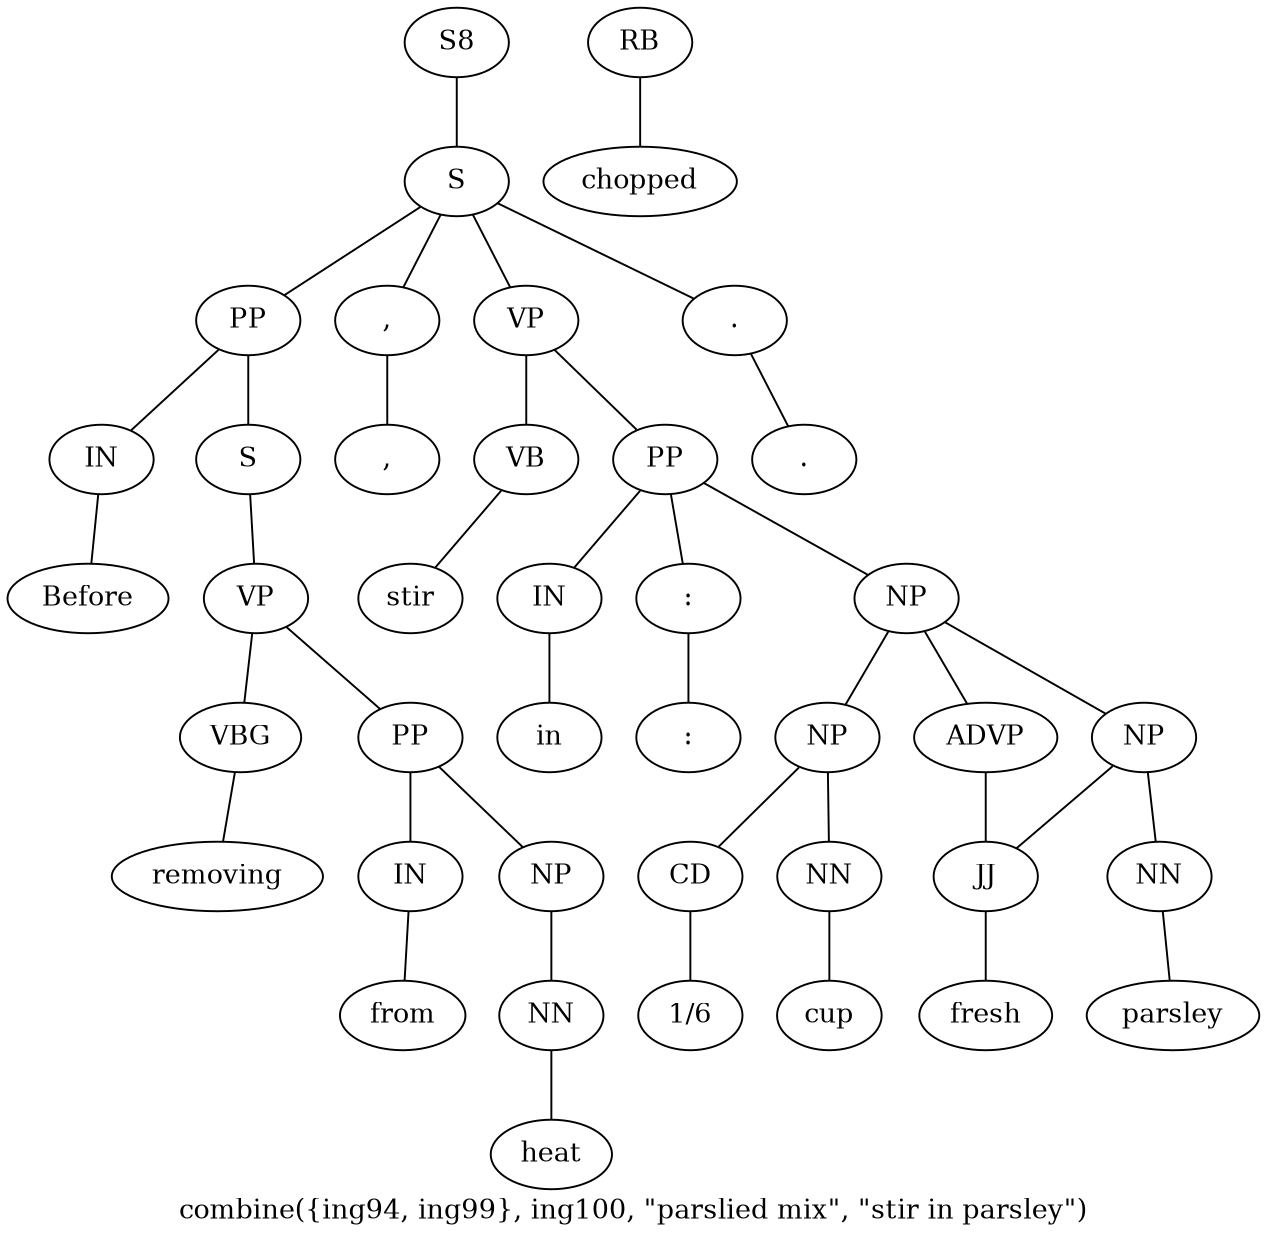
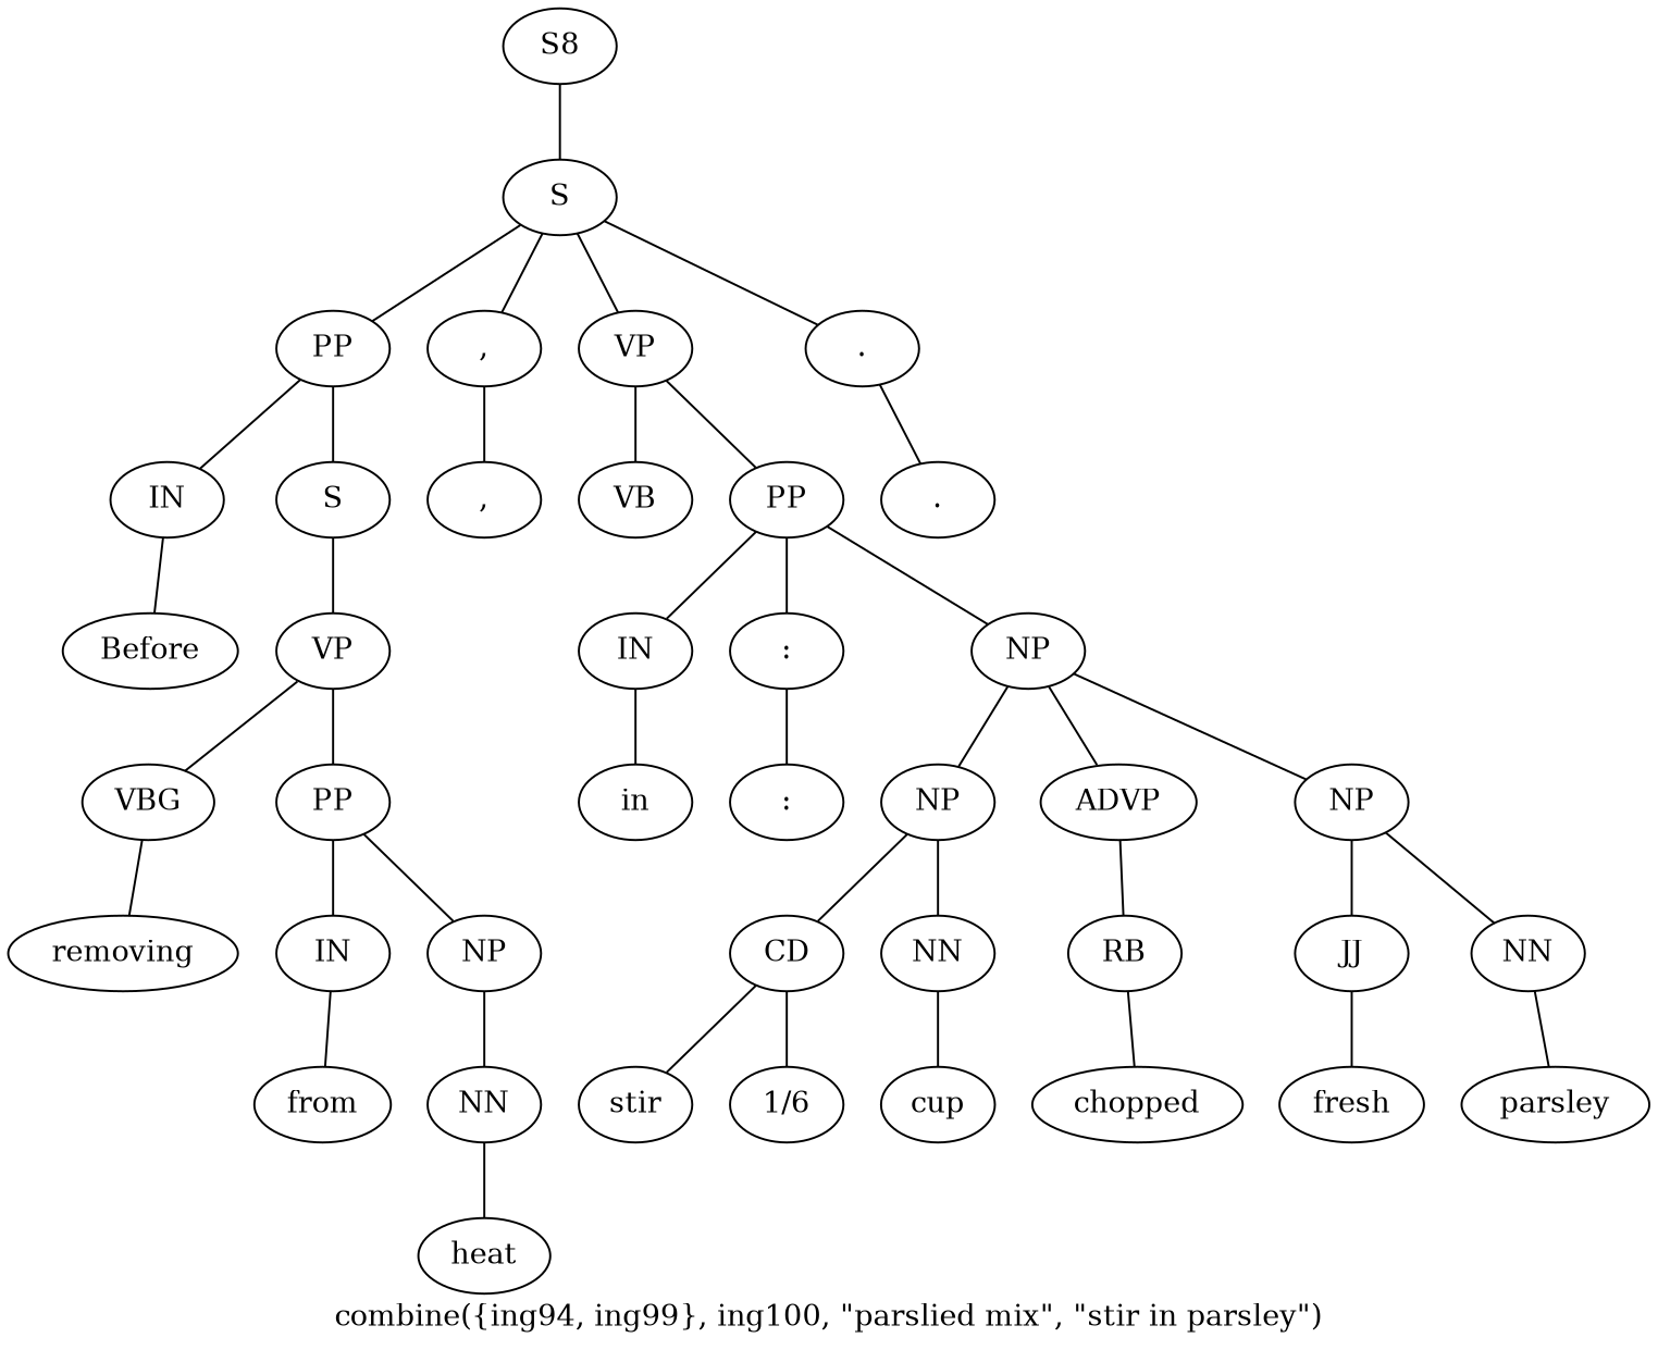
  graph {
    label="combine({ing94, ing99}, ing100, \"parslied mix\", \"stir in parsley\")"
    n1 [label=S8]
    n2 [label=S]
    n3 [label=PP]
    n4 [label=","]
    n5 [label=VP]
    n6 [label="."]
    n7 [label=IN]
    n8 [label=S]
    n9 [label=","]
    n10 [label=VB]
    n11 [label=PP]
    n12 [label="."]
    n13 [label=Before]
    n14 [label=VP]
    n15 [label=VBG]
    n16 [label=PP]
    n17 [label=removing]
    n18 [label=IN]
    n19 [label=NP]
    n20 [label=from]
    n21 [label=NN]
    n22 [label=heat]
    n23 [label=stir]
    n24 [label=IN]
    n25 [label=":"]
    n26 [label=NP]
    n27 [label=in]
    n28 [label=":"]
    n29 [label=NP]
    n30 [label=ADVP]
    n31 [label=NP]
    n32 [label=CD]
    n33 [label=NN]
    n34 [label=RB]
    n35 [label=JJ]
    n36 [label=NN]
    n37 [label="1/6"]
    n38 [label=cup]
    n39 [label=chopped]
    n40 [label=fresh]
    n41 [label=parsley]
    n1 -- n2
    n2 -- n3
    n2 -- n4
    n2 -- n5
    n2 -- n6
    n3 -- n7
    n3 -- n8
    n4 -- n9
    n5 -- n10
    n5 -- n11
    n6 -- n12
    n7 -- n13
    n8 -- n14
-   n10 -- n23
+   n32 -- n23
    n11 -- n24
    n11 -- n25
    n11 -- n26
    n14 -- n15
    n14 -- n16
    n15 -- n17
    n16 -- n18
    n16 -- n19
    n18 -- n20
    n19 -- n21
    n21 -- n22
    n24 -- n27
    n25 -- n28
    n26 -- n29
    n26 -- n30
    n26 -- n31
    n29 -- n32
    n29 -- n33
-   n30 -- n35
+   n30 -- n34
    n31 -- n35
    n31 -- n36
    n32 -- n37
    n33 -- n38
    n34 -- n39
    n35 -- n40
    n36 -- n41
  }
